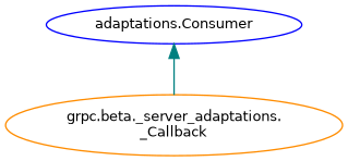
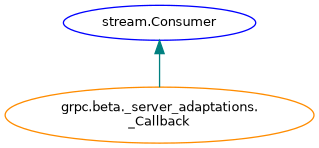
  digraph {
    rankdir=TB
    node [fillcolor=white fontname=Helvetica fontsize=10 shape=ellipse style=filled]
-   n1 [color=blue height=0.2 label="adaptations.Consumer" width=0.4]
+   n1 [color=blue height=0.2 label="stream.Consumer" width=0.4]
    n2 [color=darkorange height=0.2 label="grpc.beta._server_adaptations.\l_Callback" width=0.4]
    n1 -> n2 [color=teal dir=back fontname=Helvetica fontsize=10 labelfontname=Helvetica labelfontsize=10 style=solid]
  }
